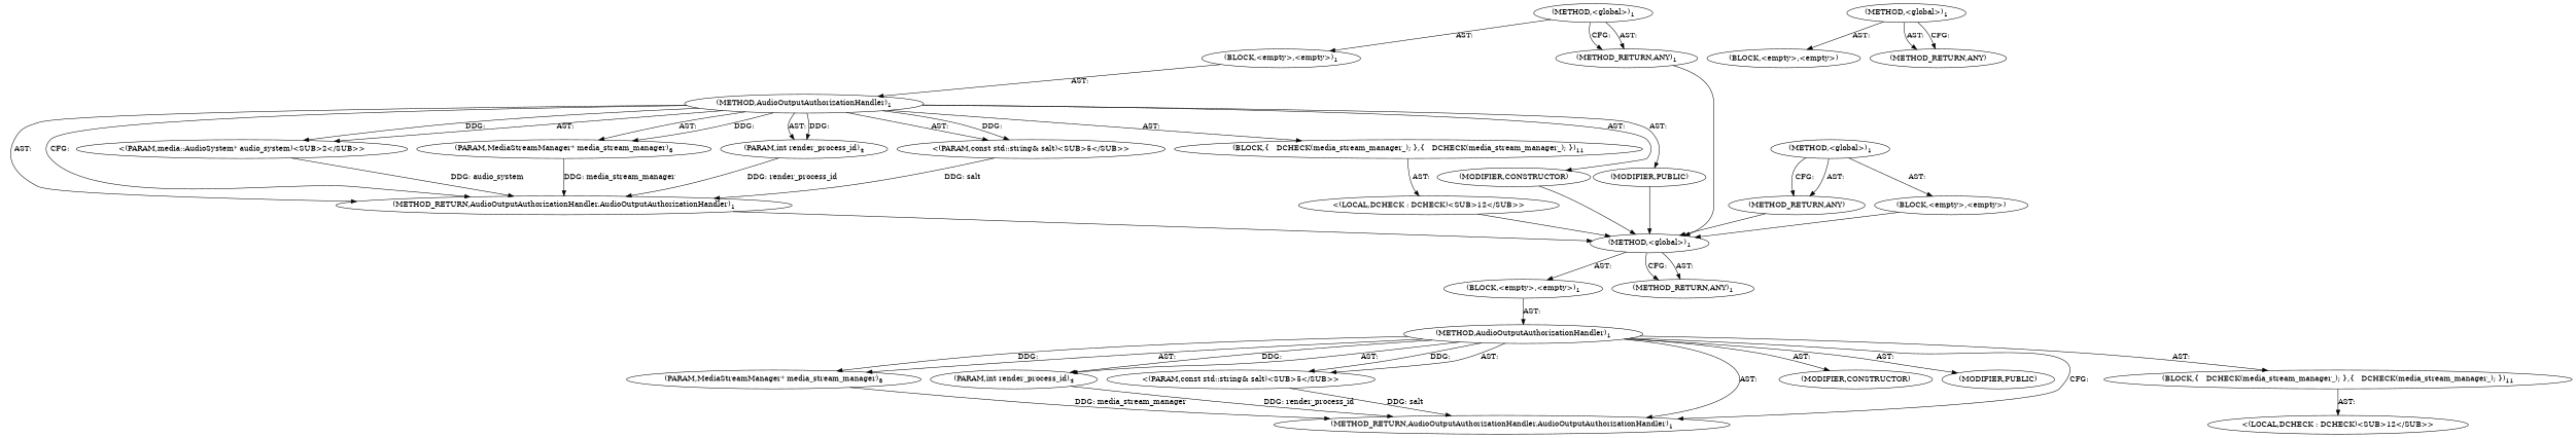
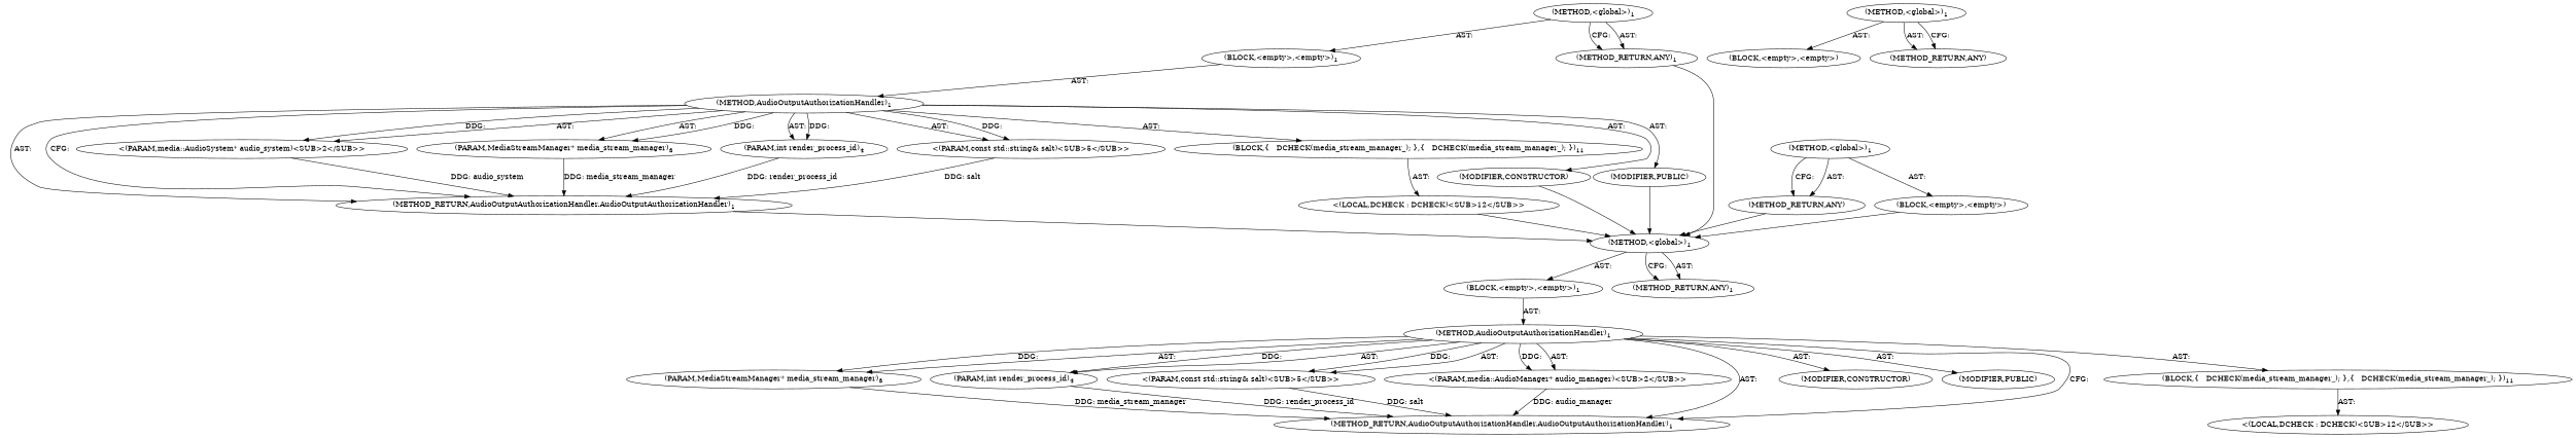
  digraph {
    n1 [label=<(METHOD,&lt;global&gt;)<SUB>1</SUB>>]
    n2 [label=<(BLOCK,&lt;empty&gt;,&lt;empty&gt;)<SUB>1</SUB>>]
    n3 [label=<(METHOD_RETURN,ANY)<SUB>1</SUB>>]
    n4 [label=<(METHOD,AudioOutputAuthorizationHandler)<SUB>1</SUB>>]
+   n5 [label="<(PARAM,media::AudioManager* audio_manager)<SUB>2</SUB>>"]
    n6 [label=<(PARAM,MediaStreamManager* media_stream_manager)<SUB>3</SUB>>]
    n7 [label=<(PARAM,int render_process_id)<SUB>4</SUB>>]
    n8 [label="<(PARAM,const std::string&amp; salt)<SUB>5</SUB>>"]
    n9 [label=<(BLOCK,{   DCHECK(media_stream_manager_); },{   DCHECK(media_stream_manager_); })<SUB>11</SUB>>]
    n10 [label=<(MODIFIER,CONSTRUCTOR)>]
    n11 [label=<(MODIFIER,PUBLIC)>]
    n12 [label=<(METHOD_RETURN,AudioOutputAuthorizationHandler.AudioOutputAuthorizationHandler)<SUB>1</SUB>>]
    n13 [label="<(LOCAL,DCHECK : DCHECK)<SUB>12</SUB>>"]
    n14 [label=<(METHOD,&lt;global&gt;)<SUB>1</SUB>>]
    n15 [label=<(BLOCK,&lt;empty&gt;,&lt;empty&gt;)>]
    n16 [label=<(METHOD_RETURN,ANY)>]
    n17 [label=<(METHOD,&lt;global&gt;)<SUB>1</SUB>>]
    n18 [label=<(BLOCK,&lt;empty&gt;,&lt;empty&gt;)<SUB>1</SUB>>]
    n19 [label=<(METHOD_RETURN,ANY)<SUB>1</SUB>>]
    n20 [label=<(METHOD,AudioOutputAuthorizationHandler)<SUB>1</SUB>>]
    n21 [label="<(PARAM,media::AudioSystem* audio_system)<SUB>2</SUB>>"]
    n22 [label=<(PARAM,MediaStreamManager* media_stream_manager)<SUB>3</SUB>>]
    n23 [label=<(PARAM,int render_process_id)<SUB>4</SUB>>]
    n24 [label="<(PARAM,const std::string&amp; salt)<SUB>5</SUB>>"]
    n25 [label=<(BLOCK,{   DCHECK(media_stream_manager_); },{   DCHECK(media_stream_manager_); })<SUB>11</SUB>>]
    n26 [label=<(MODIFIER,CONSTRUCTOR)>]
    n27 [label=<(MODIFIER,PUBLIC)>]
    n28 [label=<(METHOD_RETURN,AudioOutputAuthorizationHandler.AudioOutputAuthorizationHandler)<SUB>1</SUB>>]
    n29 [label="<(LOCAL,DCHECK : DCHECK)<SUB>12</SUB>>"]
    n30 [label=<(METHOD,&lt;global&gt;)<SUB>1</SUB>>]
    n31 [label=<(BLOCK,&lt;empty&gt;,&lt;empty&gt;)>]
    n32 [label=<(METHOD_RETURN,ANY)>]
    n1 -> n2 [label="AST: "]
    n1 -> n3 [label="AST: "]
    n1 -> n3 [label="CFG: "]
    n2 -> n4 [label="AST: "]
+   n4 -> n5 [label="AST: "]
+   n4 -> n5 [label="DDG: "]
    n4 -> n6 [label="AST: "]
    n4 -> n6 [label="DDG: "]
    n4 -> n7 [label="AST: "]
    n4 -> n7 [label="DDG: "]
    n4 -> n8 [label="AST: "]
    n4 -> n8 [label="DDG: "]
    n4 -> n9 [label="AST: "]
    n4 -> n10 [label="AST: "]
    n4 -> n11 [label="AST: "]
    n4 -> n12 [label="AST: "]
    n4 -> n12 [label="CFG: "]
+   n5 -> n12 [label="DDG: audio_manager"]
    n6 -> n12 [label="DDG: media_stream_manager"]
    n7 -> n12 [label="DDG: render_process_id"]
    n8 -> n12 [label="DDG: salt"]
    n9 -> n13 [label="AST: "]
    n14 -> n15 [label="AST: "]
    n14 -> n16 [label="AST: "]
    n14 -> n16 [label="CFG: "]
    n17 -> n18 [label="AST: "]
    n17 -> n19 [label="AST: "]
    n17 -> n19 [label="CFG: "]
    n18 -> n20 [label="AST: "]
    n19 -> n1
    n20 -> n21 [label="AST: "]
    n20 -> n21 [label="DDG: "]
    n20 -> n22 [label="AST: "]
    n20 -> n22 [label="DDG: "]
    n20 -> n23 [label="AST: "]
    n20 -> n23 [label="DDG: "]
    n20 -> n24 [label="AST: "]
    n20 -> n24 [label="DDG: "]
    n20 -> n25 [label="AST: "]
    n20 -> n26 [label="AST: "]
    n20 -> n27 [label="AST: "]
    n20 -> n28 [label="AST: "]
    n20 -> n28 [label="CFG: "]
    n21 -> n28 [label="DDG: audio_system"]
    n22 -> n28 [label="DDG: media_stream_manager"]
    n23 -> n28 [label="DDG: render_process_id"]
    n24 -> n28 [label="DDG: salt"]
    n25 -> n29 [label="AST: "]
    n26 -> n1
    n27 -> n1
    n28 -> n1
    n29 -> n1
    n30 -> n31 [label="AST: "]
    n30 -> n32 [label="AST: "]
    n30 -> n32 [label="CFG: "]
    n31 -> n1
    n32 -> n1
  }
